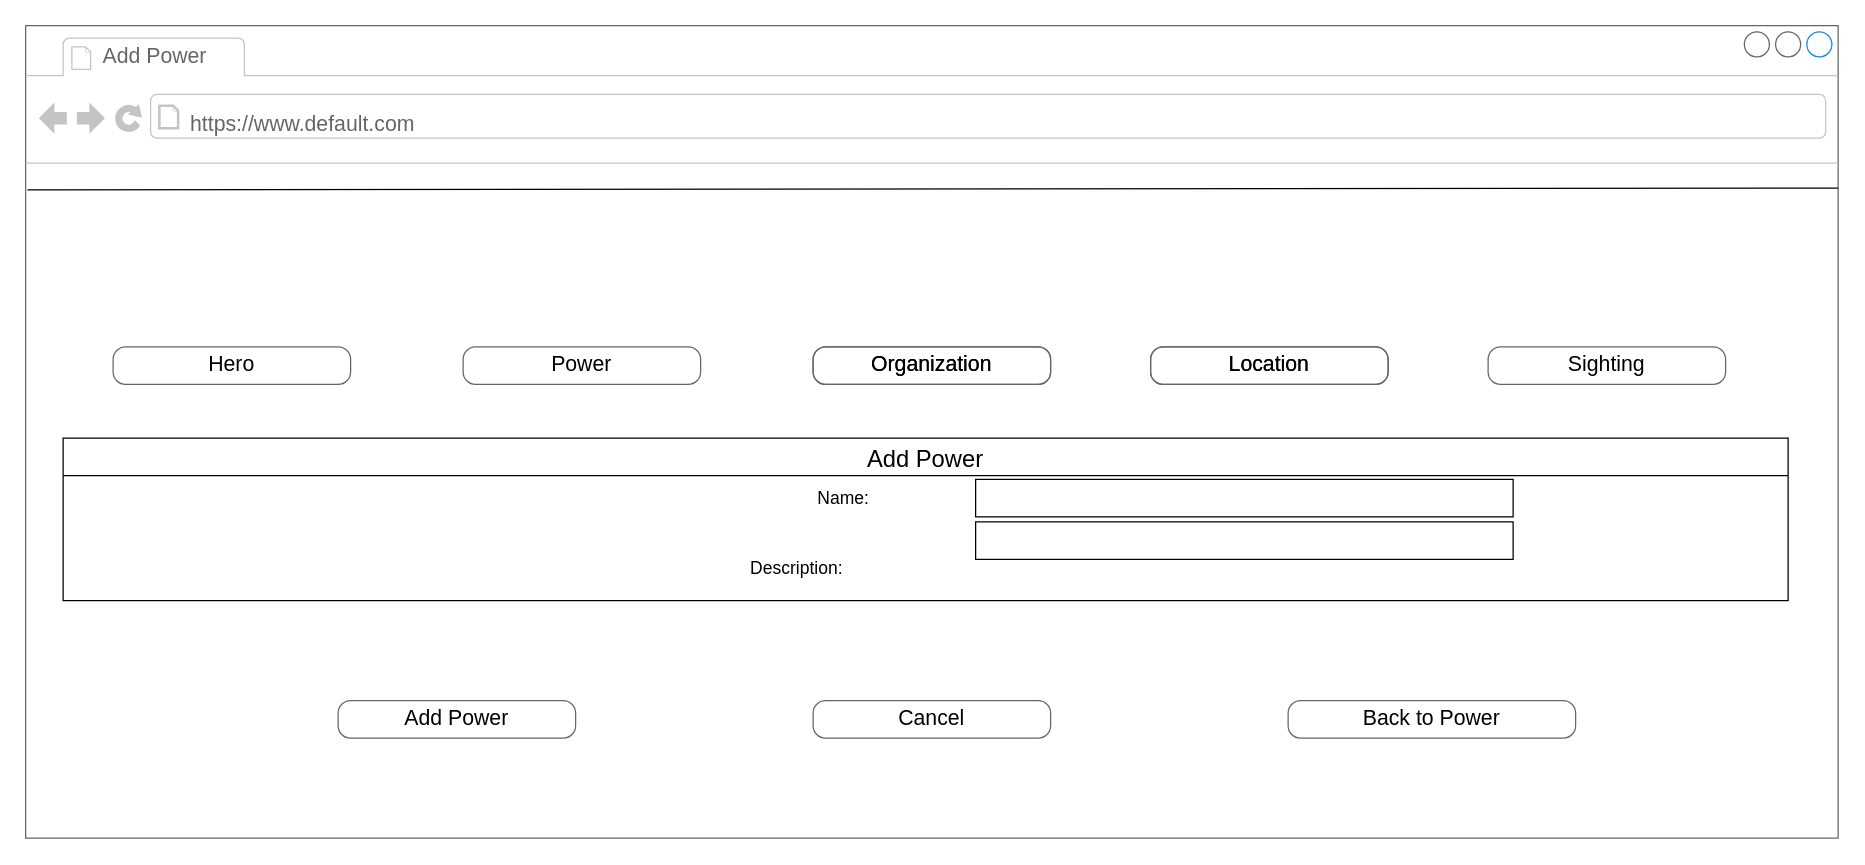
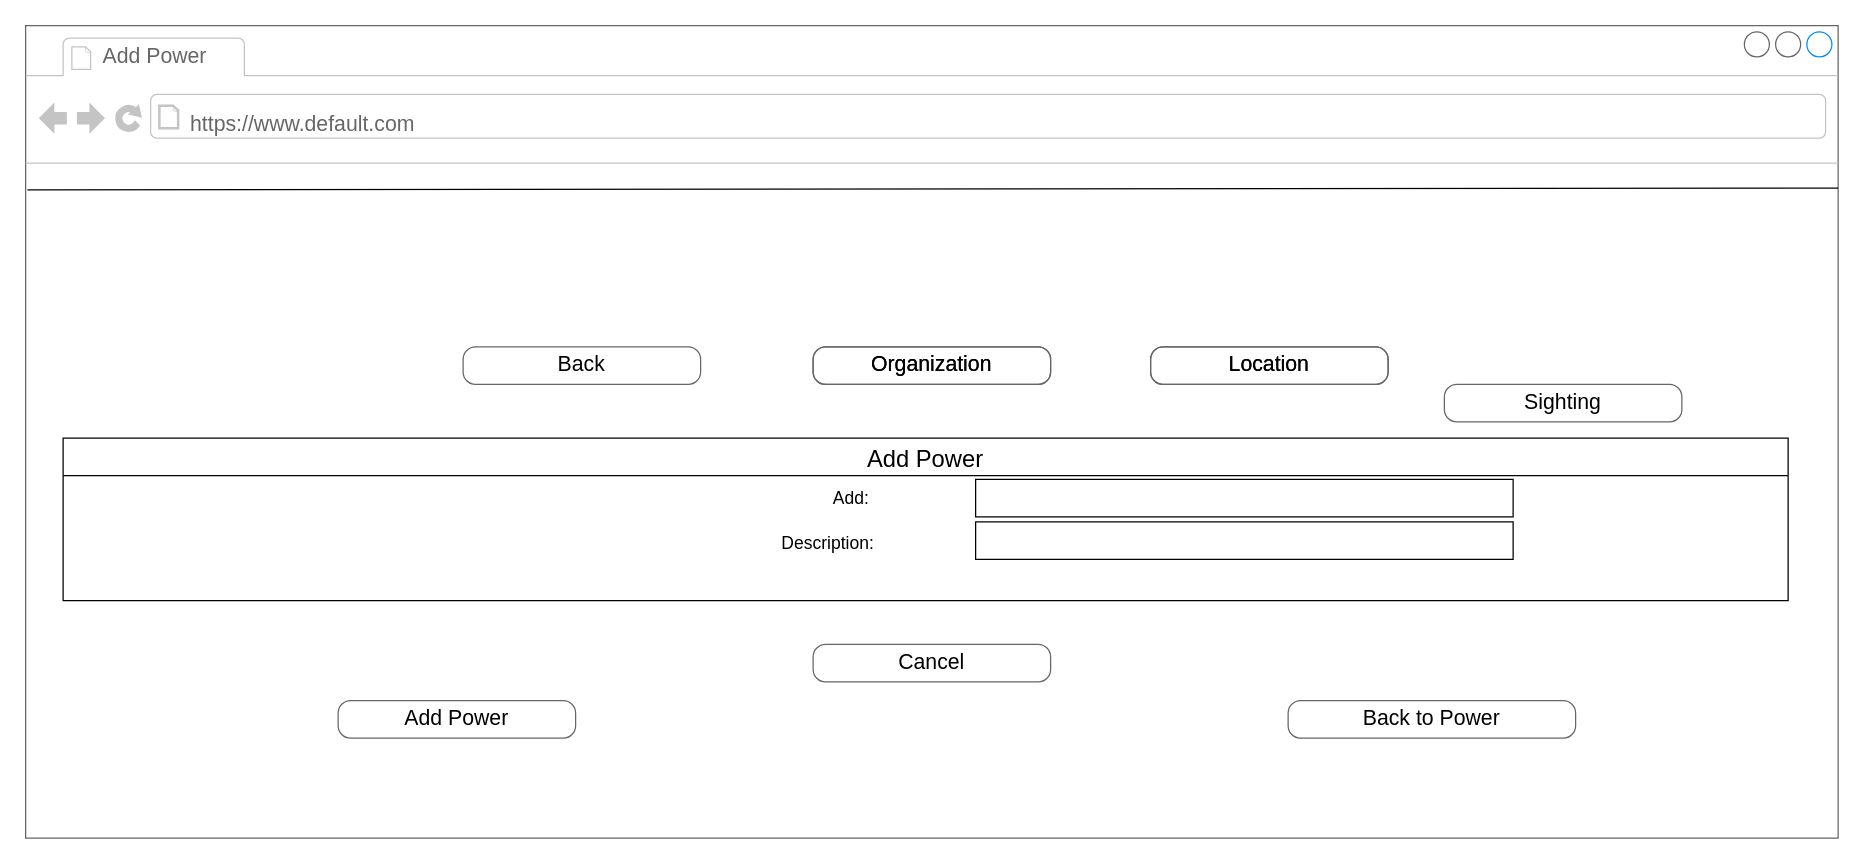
  <mxCell id="0" value="" />
  <mxCell id="1" parent="0" />
  <mxCell id="2" value="" style="strokeWidth=1;shadow=0;dashed=0;align=left;html=1;shape=mxgraph.mockup.containers.browserWindow;rSize=0;strokeColor=#666666;mainText=,;recursiveResize=0;rounded=0;labelBackgroundColor=none;fontFamily=Verdana;fontSize=12" parent="1" vertex="1"><mxGeometry x="20" y="20" width="1450" height="650" as="geometry" /></mxCell>
  <mxCell id="3" value="Add Power" style="strokeWidth=1;shadow=0;dashed=0;align=center;html=1;shape=mxgraph.mockup.containers.anchor;fontSize=17;fontColor=#666666;align=left;" parent="2" vertex="1"><mxGeometry x="60" y="12" width="150" height="26" as="geometry" /></mxCell>
  <mxCell id="4" value="https://www.default.com" style="strokeWidth=1;shadow=0;dashed=0;align=center;html=1;shape=mxgraph.mockup.containers.anchor;rSize=0;fontSize=17;fontColor=#666666;align=left;" parent="2" vertex="1"><mxGeometry x="130" y="60" width="250" height="40" as="geometry" /></mxCell>
  <mxCell id="5" value="" style="group" parent="2" vertex="1" connectable="0"><mxGeometry x="70" y="257" width="1020" height="30" as="geometry" /></mxCell>
- <mxCell id="6" value="Hero" style="strokeWidth=1;shadow=0;dashed=0;align=center;html=1;shape=mxgraph.mockup.buttons.button;strokeColor=#666666;mainText=;buttonStyle=round;fontSize=17;fontStyle=0;fillColor=none;whiteSpace=wrap;rounded=0;labelBackgroundColor=none;" parent="5" vertex="1"><mxGeometry width="190" height="30" as="geometry" /></mxCell>
- <mxCell id="7" value="Power" style="strokeWidth=1;shadow=0;dashed=0;align=center;html=1;shape=mxgraph.mockup.buttons.button;strokeColor=#666666;mainText=;buttonStyle=round;fontSize=17;fontStyle=0;fillColor=none;whiteSpace=wrap;rounded=0;labelBackgroundColor=none;" parent="5" vertex="1"><mxGeometry x="280" width="190" height="30" as="geometry" /></mxCell>
+ <mxCell id="7" value="Back" style="strokeWidth=1;shadow=0;dashed=0;align=center;html=1;shape=mxgraph.mockup.buttons.button;strokeColor=#666666;mainText=;buttonStyle=round;fontSize=17;fontStyle=0;fillColor=none;whiteSpace=wrap;rounded=0;labelBackgroundColor=none;" parent="5" vertex="1"><mxGeometry x="280" width="190" height="30" as="geometry" /></mxCell>
  <mxCell id="8" value="Organization" style="strokeWidth=1;shadow=0;dashed=0;align=center;html=1;shape=mxgraph.mockup.buttons.button;strokeColor=#666666;mainText=;buttonStyle=round;fontSize=17;fontStyle=0;fillColor=none;whiteSpace=wrap;rounded=0;labelBackgroundColor=none;" parent="5" vertex="1"><mxGeometry x="560" width="190" height="30" as="geometry" /></mxCell>
  <mxCell id="9" value="Location" style="strokeWidth=1;shadow=0;dashed=0;align=center;html=1;shape=mxgraph.mockup.buttons.button;strokeColor=#666666;mainText=;buttonStyle=round;fontSize=17;fontStyle=0;fillColor=none;whiteSpace=wrap;rounded=0;labelBackgroundColor=none;" parent="5" vertex="1"><mxGeometry x="830" width="190" height="30" as="geometry" /></mxCell>
- <mxCell id="10" value="Sighting" style="strokeWidth=1;shadow=0;dashed=0;align=center;html=1;shape=mxgraph.mockup.buttons.button;strokeColor=#666666;mainText=;buttonStyle=round;fontSize=17;fontStyle=0;fillColor=none;whiteSpace=wrap;rounded=0;labelBackgroundColor=none;" parent="2" vertex="1"><mxGeometry x="1170" y="257" width="190" height="30" as="geometry" /></mxCell>
+ <mxCell id="10" value="Sighting" style="strokeWidth=1;shadow=0;dashed=0;align=center;html=1;shape=mxgraph.mockup.buttons.button;strokeColor=#666666;mainText=;buttonStyle=round;fontSize=17;fontStyle=0;fillColor=none;whiteSpace=wrap;rounded=0;labelBackgroundColor=none;" parent="2" vertex="1"><mxGeometry x="1135" y="287" width="190" height="30" as="geometry" /></mxCell>
  <mxCell id="11" value="Add Power" style="swimlane;fontStyle=0;childLayout=stackLayout;horizontal=1;startSize=30;horizontalStack=0;resizeParent=1;resizeParentMax=0;resizeLast=0;collapsible=1;marginBottom=0;fontSize=19;align=center;" parent="2" vertex="1"><mxGeometry x="30" y="330" width="1380" height="130" as="geometry" /></mxCell>
  <mxCell id="12" value="Back to Power" style="strokeWidth=1;shadow=0;dashed=0;align=center;html=1;shape=mxgraph.mockup.buttons.button;strokeColor=#666666;mainText=;buttonStyle=round;fontSize=17;fontStyle=0;fillColor=none;whiteSpace=wrap;rounded=0;labelBackgroundColor=none;" parent="2" vertex="1"><mxGeometry x="1010" y="540" width="230" height="30" as="geometry" /></mxCell>
  <mxCell id="13" value="" style="text;html=1;strokeColor=default;fillColor=none;align=left;verticalAlign=middle;whiteSpace=wrap;rounded=0;fontSize=14;fontStyle=0" parent="2" vertex="1"><mxGeometry x="760" y="397" width="430" height="30" as="geometry" /></mxCell>
  <mxCell id="14" value="Add Power" style="strokeWidth=1;shadow=0;dashed=0;align=center;html=1;shape=mxgraph.mockup.buttons.button;strokeColor=#666666;mainText=;buttonStyle=round;fontSize=17;fontStyle=0;fillColor=none;whiteSpace=wrap;rounded=0;labelBackgroundColor=none;" parent="2" vertex="1"><mxGeometry x="250" y="540" width="190" height="30" as="geometry" /></mxCell>
  <mxCell id="15" value="Organization" style="strokeWidth=1;shadow=0;dashed=0;align=center;html=1;shape=mxgraph.mockup.buttons.button;strokeColor=#666666;mainText=;buttonStyle=round;fontSize=17;fontStyle=0;fillColor=none;whiteSpace=wrap;rounded=0;labelBackgroundColor=none;" parent="2" vertex="1"><mxGeometry x="630" y="257" width="190" height="30" as="geometry" /></mxCell>
  <mxCell id="16" value="Location" style="strokeWidth=1;shadow=0;dashed=0;align=center;html=1;shape=mxgraph.mockup.buttons.button;strokeColor=#666666;mainText=;buttonStyle=round;fontSize=17;fontStyle=0;fillColor=none;whiteSpace=wrap;rounded=0;labelBackgroundColor=none;" parent="2" vertex="1"><mxGeometry x="900" y="257" width="190" height="30" as="geometry" /></mxCell>
- <mxCell id="17" value="Cancel" style="strokeWidth=1;shadow=0;dashed=0;align=center;html=1;shape=mxgraph.mockup.buttons.button;strokeColor=#666666;mainText=;buttonStyle=round;fontSize=17;fontStyle=0;fillColor=none;whiteSpace=wrap;rounded=0;labelBackgroundColor=none;" parent="2" vertex="1"><mxGeometry x="630" y="540" width="190" height="30" as="geometry" /></mxCell>
+ <mxCell id="17" value="Cancel" style="strokeWidth=1;shadow=0;dashed=0;align=center;html=1;shape=mxgraph.mockup.buttons.button;strokeColor=#666666;mainText=;buttonStyle=round;fontSize=17;fontStyle=0;fillColor=none;whiteSpace=wrap;rounded=0;labelBackgroundColor=none;" parent="2" vertex="1"><mxGeometry x="630" y="495" width="190" height="30" as="geometry" /></mxCell>
  <mxCell id="18" value="" style="endArrow=none;html=1;rounded=0;exitX=0.001;exitY=0.202;exitDx=0;exitDy=0;exitPerimeter=0;entryX=1;entryY=0.2;entryDx=0;entryDy=0;entryPerimeter=0;" parent="1" source="2" target="2" edge="1"><mxGeometry width="50" height="50" relative="1" as="geometry"><mxPoint x="500" y="310" as="sourcePoint" /><mxPoint x="1410" y="322" as="targetPoint" /></mxGeometry></mxCell>
  <mxCell id="19" value="" style="text;html=1;align=left;verticalAlign=middle;whiteSpace=wrap;rounded=0;fontSize=14;fontStyle=0;strokeColor=default;" parent="1" vertex="1"><mxGeometry x="780" y="383" width="430" height="30" as="geometry" /></mxCell>
- <mxCell id="20" value="Name:&amp;nbsp;" style="text;html=1;strokeColor=none;fillColor=none;align=right;verticalAlign=middle;whiteSpace=wrap;rounded=0;fontSize=14;fontStyle=0" parent="1" vertex="1"><mxGeometry x="291" y="383" width="410" height="30" as="geometry" /></mxCell>
- <mxCell id="21" value="Description:" style="text;html=1;strokeColor=none;fillColor=none;align=right;verticalAlign=middle;whiteSpace=wrap;rounded=0;fontSize=14;fontStyle=0" parent="1" vertex="1"><mxGeometry x="266" y="439" width="410" height="30" as="geometry" /></mxCell>
+ <mxCell id="20" value="Add:&amp;nbsp;" style="text;html=1;strokeColor=none;fillColor=none;align=right;verticalAlign=middle;whiteSpace=wrap;rounded=0;fontSize=14;fontStyle=0" parent="1" vertex="1"><mxGeometry x="291" y="383" width="410" height="30" as="geometry" /></mxCell>
+ <mxCell id="21" value="Description:" style="text;html=1;strokeColor=none;fillColor=none;align=right;verticalAlign=middle;whiteSpace=wrap;rounded=0;fontSize=14;fontStyle=0" parent="1" vertex="1"><mxGeometry x="291" y="419" width="410" height="30" as="geometry" /></mxCell>
